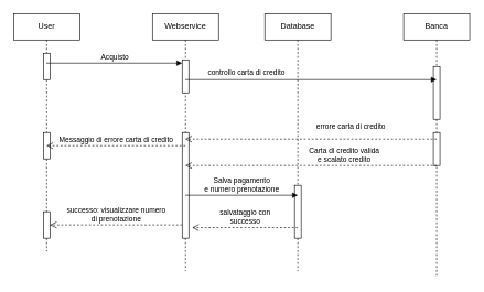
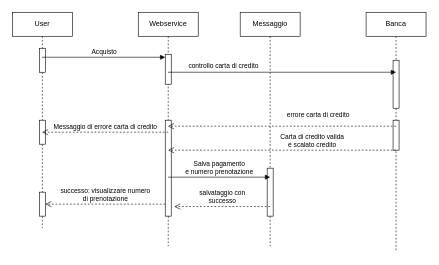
  <mxCell id="0" />
  <mxCell id="1" parent="0" />
  <mxCell id="2" value="User" style="shape=umlLifeline;perimeter=lifelinePerimeter;whiteSpace=wrap;html=1;container=1;dropTarget=0;collapsible=0;recursiveResize=0;outlineConnect=0;portConstraint=eastwest;newEdgeStyle={&quot;curved&quot;:0,&quot;rounded&quot;:0};" vertex="1" parent="1"><mxGeometry x="20" y="20" width="100" height="360" as="geometry" /></mxCell>
  <mxCell id="3" value="" style="html=1;points=[[0,0,0,0,5],[0,1,0,0,-5],[1,0,0,0,5],[1,1,0,0,-5]];perimeter=orthogonalPerimeter;outlineConnect=0;targetShapes=umlLifeline;portConstraint=eastwest;newEdgeStyle={&quot;curved&quot;:0,&quot;rounded&quot;:0};" vertex="1" parent="2"><mxGeometry x="45" y="60" width="10" height="40" as="geometry" /></mxCell>
  <mxCell id="4" value="" style="html=1;points=[[0,0,0,0,5],[0,1,0,0,-5],[1,0,0,0,5],[1,1,0,0,-5]];perimeter=orthogonalPerimeter;outlineConnect=0;targetShapes=umlLifeline;portConstraint=eastwest;newEdgeStyle={&quot;curved&quot;:0,&quot;rounded&quot;:0};" vertex="1" parent="2"><mxGeometry x="45" y="180" width="10" height="40" as="geometry" /></mxCell>
  <mxCell id="5" value="" style="html=1;points=[[0,0,0,0,5],[0,1,0,0,-5],[1,0,0,0,5],[1,1,0,0,-5]];perimeter=orthogonalPerimeter;outlineConnect=0;targetShapes=umlLifeline;portConstraint=eastwest;newEdgeStyle={&quot;curved&quot;:0,&quot;rounded&quot;:0};" vertex="1" parent="2"><mxGeometry x="45" y="300" width="10" height="40" as="geometry" /></mxCell>
  <mxCell id="6" value="Webservice" style="shape=umlLifeline;perimeter=lifelinePerimeter;whiteSpace=wrap;html=1;container=1;dropTarget=0;collapsible=0;recursiveResize=0;outlineConnect=0;portConstraint=eastwest;newEdgeStyle={&quot;curved&quot;:0,&quot;rounded&quot;:0};" vertex="1" parent="1"><mxGeometry x="230" y="20" width="100" height="390" as="geometry" /></mxCell>
  <mxCell id="7" value="" style="html=1;points=[[0,0,0,0,5],[0,1,0,0,-5],[1,0,0,0,5],[1,1,0,0,-5]];perimeter=orthogonalPerimeter;outlineConnect=0;targetShapes=umlLifeline;portConstraint=eastwest;newEdgeStyle={&quot;curved&quot;:0,&quot;rounded&quot;:0};" vertex="1" parent="6"><mxGeometry x="45" y="70" width="10" height="50" as="geometry" /></mxCell>
  <mxCell id="8" value="" style="html=1;points=[[0,0,0,0,5],[0,1,0,0,-5],[1,0,0,0,5],[1,1,0,0,-5]];perimeter=orthogonalPerimeter;outlineConnect=0;targetShapes=umlLifeline;portConstraint=eastwest;newEdgeStyle={&quot;curved&quot;:0,&quot;rounded&quot;:0};" vertex="1" parent="6"><mxGeometry x="45" y="180" width="10" height="160" as="geometry" /></mxCell>
  <mxCell id="9" value="Banca" style="shape=umlLifeline;perimeter=lifelinePerimeter;whiteSpace=wrap;html=1;container=1;dropTarget=0;collapsible=0;recursiveResize=0;outlineConnect=0;portConstraint=eastwest;newEdgeStyle={&quot;curved&quot;:0,&quot;rounded&quot;:0};" vertex="1" parent="1"><mxGeometry x="610" y="20" width="100" height="400" as="geometry" /></mxCell>
  <mxCell id="10" value="" style="html=1;points=[[0,0,0,0,5],[0,1,0,0,-5],[1,0,0,0,5],[1,1,0,0,-5]];perimeter=orthogonalPerimeter;outlineConnect=0;targetShapes=umlLifeline;portConstraint=eastwest;newEdgeStyle={&quot;curved&quot;:0,&quot;rounded&quot;:0};" vertex="1" parent="9"><mxGeometry x="45" y="80" width="10" height="80" as="geometry" /></mxCell>
  <mxCell id="11" value="" style="html=1;points=[[0,0,0,0,5],[0,1,0,0,-5],[1,0,0,0,5],[1,1,0,0,-5]];perimeter=orthogonalPerimeter;outlineConnect=0;targetShapes=umlLifeline;portConstraint=eastwest;newEdgeStyle={&quot;curved&quot;:0,&quot;rounded&quot;:0};" vertex="1" parent="9"><mxGeometry x="45" y="180" width="10" height="50" as="geometry" /></mxCell>
  <mxCell id="12" value="Acquisto" style="html=1;verticalAlign=bottom;endArrow=block;curved=0;rounded=0;entryX=0;entryY=0;entryDx=0;entryDy=5;entryPerimeter=0;" edge="1" target="7" parent="1" source="2"><mxGeometry relative="1" as="geometry"><mxPoint x="90" y="105" as="sourcePoint" /><mxPoint x="205" y="105" as="targetPoint" /></mxGeometry></mxCell>
- <mxCell id="13" value="Database" style="shape=umlLifeline;perimeter=lifelinePerimeter;whiteSpace=wrap;html=1;container=1;dropTarget=0;collapsible=0;recursiveResize=0;outlineConnect=0;portConstraint=eastwest;newEdgeStyle={&quot;curved&quot;:0,&quot;rounded&quot;:0};" vertex="1" parent="1"><mxGeometry x="400" y="20" width="100" height="390" as="geometry" /></mxCell>
+ <mxCell id="13" value="Messaggio" style="shape=umlLifeline;perimeter=lifelinePerimeter;whiteSpace=wrap;html=1;container=1;dropTarget=0;collapsible=0;recursiveResize=0;outlineConnect=0;portConstraint=eastwest;newEdgeStyle={&quot;curved&quot;:0,&quot;rounded&quot;:0};" vertex="1" parent="1"><mxGeometry x="400" y="20" width="100" height="390" as="geometry" /></mxCell>
  <mxCell id="14" value="" style="html=1;points=[[0,0,0,0,5],[0,1,0,0,-5],[1,0,0,0,5],[1,1,0,0,-5]];perimeter=orthogonalPerimeter;outlineConnect=0;targetShapes=umlLifeline;portConstraint=eastwest;newEdgeStyle={&quot;curved&quot;:0,&quot;rounded&quot;:0};" vertex="1" parent="13"><mxGeometry x="45" y="260" width="10" height="80" as="geometry" /></mxCell>
  <mxCell id="15" value="controllo carta di credito" style="html=1;verticalAlign=bottom;endArrow=block;curved=0;rounded=0;" edge="1" parent="1" source="6"><mxGeometry x="-0.516" y="2" relative="1" as="geometry"><mxPoint x="353.5" y="123" as="sourcePoint" /><mxPoint x="660" y="120" as="targetPoint" /><mxPoint as="offset" /></mxGeometry></mxCell>
  <mxCell id="16" value="errore carta di credito" style="html=1;verticalAlign=bottom;endArrow=open;dashed=1;endSize=8;curved=0;rounded=0;" edge="1" parent="1" target="6"><mxGeometry x="-0.316" y="-10" relative="1" as="geometry"><mxPoint x="660" y="210" as="sourcePoint" /><mxPoint x="509.667" y="210" as="targetPoint" /><mxPoint as="offset" /></mxGeometry></mxCell>
  <mxCell id="17" value="Messaggio di errore carta di credito" style="html=1;verticalAlign=bottom;endArrow=open;dashed=1;endSize=8;curved=0;rounded=0;" edge="1" parent="1" target="2"><mxGeometry relative="1" as="geometry"><mxPoint x="280" y="220" as="sourcePoint" /><mxPoint x="200" y="220" as="targetPoint" /></mxGeometry></mxCell>
  <mxCell id="18" value="Carta di credito valida&lt;br&gt;e scalato credito" style="html=1;verticalAlign=bottom;endArrow=open;dashed=1;endSize=8;curved=0;rounded=0;" edge="1" parent="1"><mxGeometry x="-0.264" relative="1" as="geometry"><mxPoint x="660" y="250" as="sourcePoint" /><mxPoint x="279.667" y="250" as="targetPoint" /><mxPoint as="offset" /></mxGeometry></mxCell>
  <mxCell id="19" value="Salva pagamento&lt;br&gt;e numero prenotazione" style="html=1;verticalAlign=bottom;endArrow=block;curved=0;rounded=0;" edge="1" parent="1"><mxGeometry relative="1" as="geometry"><mxPoint x="279.667" y="295" as="sourcePoint" /><mxPoint x="450" y="295" as="targetPoint" /></mxGeometry></mxCell>
  <mxCell id="20" value="salvataggio con&lt;br&gt;successo" style="html=1;verticalAlign=bottom;endArrow=open;dashed=1;endSize=8;curved=0;rounded=0;" edge="1" parent="1"><mxGeometry relative="1" as="geometry"><mxPoint x="450" y="344" as="sourcePoint" /><mxPoint x="290" y="344" as="targetPoint" /></mxGeometry></mxCell>
  <mxCell id="21" value="successo: visualizzare numero&lt;br&gt;di prenotazione" style="html=1;verticalAlign=bottom;endArrow=open;dashed=1;endSize=8;curved=0;rounded=0;" edge="1" parent="1"><mxGeometry relative="1" as="geometry"><mxPoint x="275" y="340" as="sourcePoint" /><mxPoint x="75" y="340" as="targetPoint" /></mxGeometry></mxCell>
